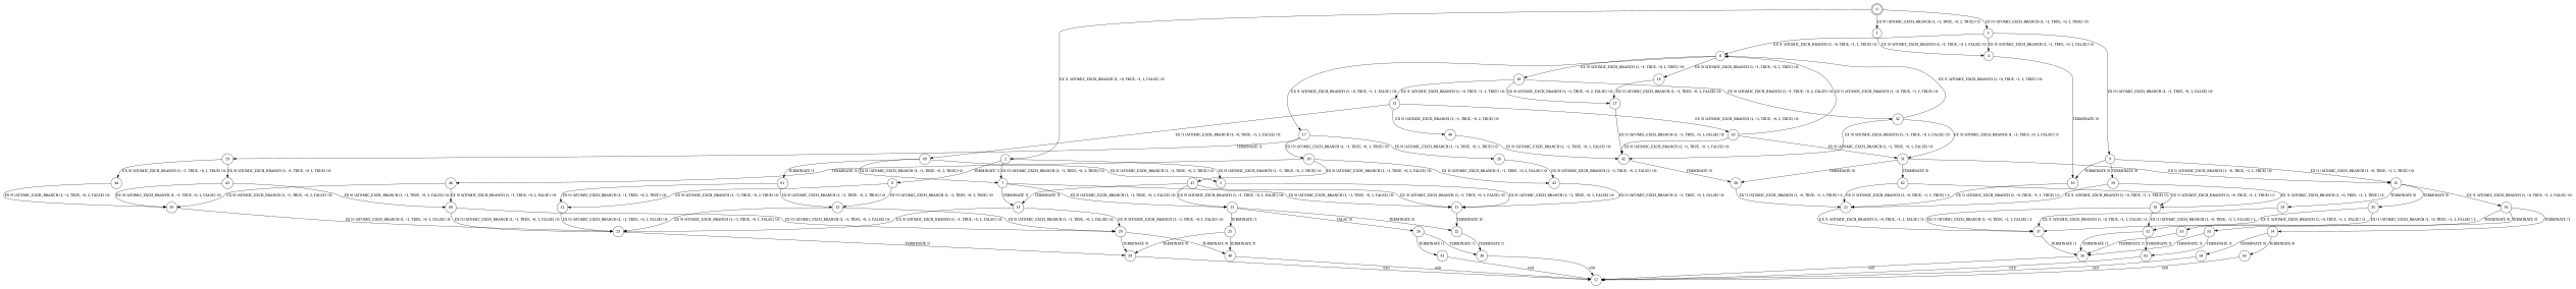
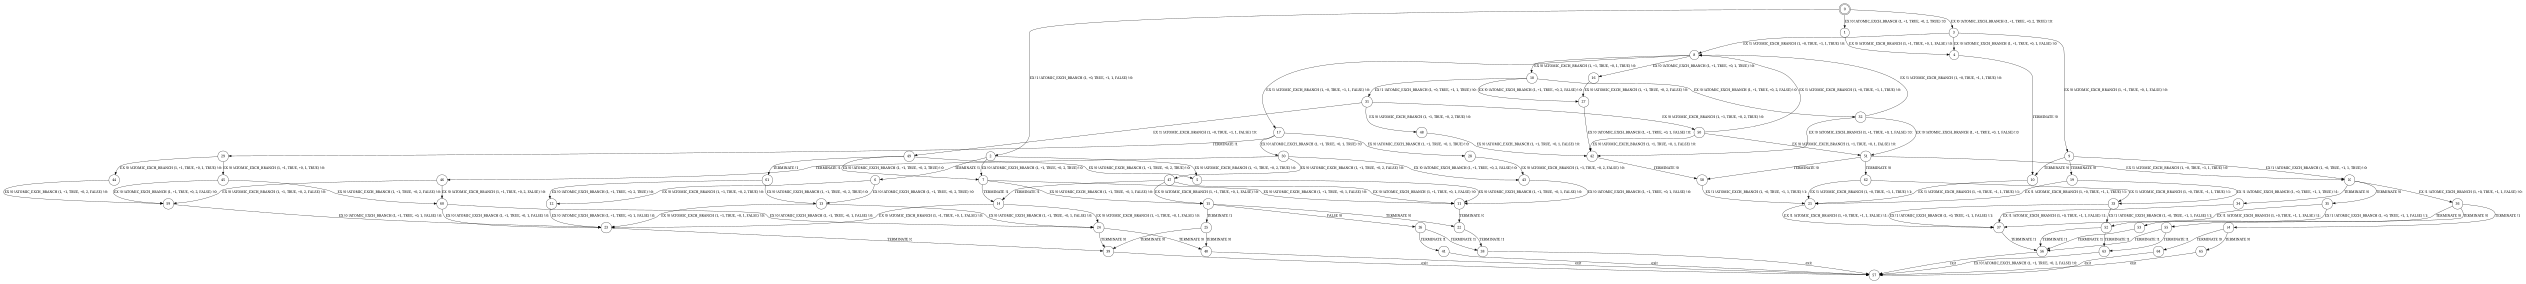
  digraph {
    fontname="Noto Serif"
    node [fontname="Noto Serif" shape=circle]
    edge [fontname="Noto Serif"]
    0 [peripheries=2]
    1
    2
    3
    4
    5
    6
    7
    8
    9
    10
    11
    12
    13
    14
    15
    16
    17
    18
    19
    20
    21
    22
    23
    24
    25
    26
    27
    28
    29
    30
    31
    32
    33
    34
    35
    36
    37
    38
    39
    40
    41
    42
    43
    44
    45
    46
    47
    48
    49
    50
    51
    52
    53
    54
    55
    56
    57
    58
    59
    60
    61
    62
    63
    64
    65
    0 -> 1 [label="EX !0 !ATOMIC_EXCH_BRANCH (1, +1, TRUE, +0, 2, TRUE) !:0:"]
    0 -> 2 [label="EX !1 !ATOMIC_EXCH_BRANCH (1, +0, TRUE, +1, 1, FALSE) !:0:"]
    0 -> 3 [label="EX !0 !ATOMIC_EXCH_BRANCH (1, +1, TRUE, +0, 2, TRUE) !:0:"]
    1 -> 4 [label="EX !0 !ATOMIC_EXCH_BRANCH (1, +1, TRUE, +0, 1, FALSE) !:0:"]
    2 -> 5 [label="EX !0 !ATOMIC_EXCH_BRANCH (1, +1, TRUE, +0, 2, TRUE) !:0:"]
    2 -> 6 [label="TERMINATE !1"]
    2 -> 7 [label="EX !0 !ATOMIC_EXCH_BRANCH (1, +1, TRUE, +0, 2, TRUE) !:0:"]
    3 -> 4 [label="EX !0 !ATOMIC_EXCH_BRANCH (1, +1, TRUE, +0, 1, FALSE) !:0:"]
    3 -> 8 [label="EX !1 !ATOMIC_EXCH_BRANCH (1, +0, TRUE, +1, 1, TRUE) !:0:"]
    3 -> 9 [label="EX !0 !ATOMIC_EXCH_BRANCH (1, +1, TRUE, +0, 1, FALSE) !:0:"]
    4 -> 10 [label="TERMINATE !0"]
    5 -> 11 [label="EX !0 !ATOMIC_EXCH_BRANCH (1, +1, TRUE, +0, 1, FALSE) !:0:"]
    6 -> 12 [label="EX !0 !ATOMIC_EXCH_BRANCH (1, +1, TRUE, +0, 2, TRUE) !:0:"]
    6 -> 13 [label="EX !0 !ATOMIC_EXCH_BRANCH (1, +1, TRUE, +0, 2, TRUE) !:0:"]
    7 -> 11 [label="EX !0 !ATOMIC_EXCH_BRANCH (1, +1, TRUE, +0, 1, FALSE) !:0:"]
    7 -> 14 [label="TERMINATE !1"]
    7 -> 15 [label="EX !0 !ATOMIC_EXCH_BRANCH (1, +1, TRUE, +0, 1, FALSE) !:0:"]
    8 -> 16 [label="EX !0 !ATOMIC_EXCH_BRANCH (1, +1, TRUE, +0, 1, TRUE) !:0:"]
    8 -> 17 [label="EX !1 !ATOMIC_EXCH_BRANCH (1, +0, TRUE, +1, 1, FALSE) !:0:"]
    8 -> 18 [label="EX !0 !ATOMIC_EXCH_BRANCH (1, +1, TRUE, +0, 1, TRUE) !:0:"]
    9 -> 10 [label="TERMINATE !0"]
    9 -> 19 [label="TERMINATE !0"]
    9 -> 20 [label="EX !1 !ATOMIC_EXCH_BRANCH (1, +0, TRUE, +1, 1, TRUE) !:0:"]
    10 -> 21 [label="EX !1 !ATOMIC_EXCH_BRANCH (1, +0, TRUE, +1, 1, TRUE) !:1:"]
    11 -> 22 [label="TERMINATE !0"]
    12 -> 23 [label="EX !0 !ATOMIC_EXCH_BRANCH (1, +1, TRUE, +0, 1, FALSE) !:0:"]
    13 -> 23 [label="EX !0 !ATOMIC_EXCH_BRANCH (1, +1, TRUE, +0, 1, FALSE) !:0:"]
    13 -> 24 [label="EX !0 !ATOMIC_EXCH_BRANCH (1, +1, TRUE, +0, 1, FALSE) !:0:"]
    14 -> 23 [label="EX !0 !ATOMIC_EXCH_BRANCH (1, +1, TRUE, +0, 1, FALSE) !:0:"]
    14 -> 24 [label="EX !0 !ATOMIC_EXCH_BRANCH (1, +1, TRUE, +0, 1, FALSE) !:0:"]
    15 -> 22 [label="TERMINATE !0"]
    15 -> 25 [label="TERMINATE !1"]
    15 -> 26 [label="FALSE !0"]
    16 -> 27 [label="EX !0 !ATOMIC_EXCH_BRANCH (1, +1, TRUE, +0, 2, FALSE) !:0:"]
    17 -> 28 [label="EX !0 !ATOMIC_EXCH_BRANCH (1, +1, TRUE, +0, 1, TRUE) !:0:"]
    17 -> 29 [label="TERMINATE !1"]
    17 -> 30 [label="EX !0 !ATOMIC_EXCH_BRANCH (1, +1, TRUE, +0, 1, TRUE) !:0:"]
    18 -> 27 [label="EX !0 !ATOMIC_EXCH_BRANCH (1, +1, TRUE, +0, 2, FALSE) !:0:"]
    18 -> 31 [label="EX !1 !ATOMIC_EXCH_BRANCH (1, +0, TRUE, +1, 1, TRUE) !:0:"]
    18 -> 32 [label="EX !0 !ATOMIC_EXCH_BRANCH (1, +1, TRUE, +0, 2, FALSE) !:0:"]
    19 -> 21 [label="EX !1 !ATOMIC_EXCH_BRANCH (1, +0, TRUE, +1, 1, TRUE) !:1:"]
    19 -> 33 [label="EX !1 !ATOMIC_EXCH_BRANCH (1, +0, TRUE, +1, 1, TRUE) !:1:"]
    20 -> 34 [label="TERMINATE !0"]
    20 -> 35 [label="TERMINATE !0"]
    20 -> 36 [label="EX !1 !ATOMIC_EXCH_BRANCH (1, +0, TRUE, +1, 1, FALSE) !:0:"]
    21 -> 37 [label="EX !1 !ATOMIC_EXCH_BRANCH (1, +0, TRUE, +1, 1, FALSE) !:1:"]
    22 -> 38 [label="TERMINATE !1"]
    23 -> 39 [label="TERMINATE !0"]
    24 -> 39 [label="TERMINATE !0"]
    24 -> 40 [label="TERMINATE !0"]
    25 -> 39 [label="TERMINATE !0"]
    25 -> 40 [label="TERMINATE !0"]
    26 -> 38 [label="TERMINATE !1"]
    26 -> 41 [label="TERMINATE !1"]
    27 -> 42 [label="EX !0 !ATOMIC_EXCH_BRANCH (1, +1, TRUE, +0, 1, FALSE) !:0:"]
    28 -> 43 [label="EX !0 !ATOMIC_EXCH_BRANCH (1, +1, TRUE, +0, 2, FALSE) !:0:"]
    29 -> 44 [label="EX !0 !ATOMIC_EXCH_BRANCH (1, +1, TRUE, +0, 1, TRUE) !:0:"]
    29 -> 45 [label="EX !0 !ATOMIC_EXCH_BRANCH (1, +1, TRUE, +0, 1, TRUE) !:0:"]
    30 -> 43 [label="EX !0 !ATOMIC_EXCH_BRANCH (1, +1, TRUE, +0, 2, FALSE) !:0:"]
    30 -> 46 [label="TERMINATE !1"]
    30 -> 47 [label="EX !0 !ATOMIC_EXCH_BRANCH (1, +1, TRUE, +0, 2, FALSE) !:0:"]
    31 -> 48 [label="EX !0 !ATOMIC_EXCH_BRANCH (1, +1, TRUE, +0, 2, TRUE) !:0:"]
    31 -> 49 [label="EX !1 !ATOMIC_EXCH_BRANCH (1, +0, TRUE, +1, 1, FALSE) !:0:"]
    31 -> 50 [label="EX !0 !ATOMIC_EXCH_BRANCH (1, +1, TRUE, +0, 2, TRUE) !:0:"]
    32 -> 8 [label="EX !1 !ATOMIC_EXCH_BRANCH (1, +0, TRUE, +1, 1, TRUE) !:0:"]
    32 -> 42 [label="EX !0 !ATOMIC_EXCH_BRANCH (1, +1, TRUE, +0, 1, FALSE) !:0:"]
    32 -> 51 [label="EX !0 !ATOMIC_EXCH_BRANCH (1, +1, TRUE, +0, 1, FALSE) !:0:"]
    33 -> 37 [label="EX !1 !ATOMIC_EXCH_BRANCH (1, +0, TRUE, +1, 1, FALSE) !:1:"]
    33 -> 52 [label="EX !1 !ATOMIC_EXCH_BRANCH (1, +0, TRUE, +1, 1, FALSE) !:1:"]
    34 -> 37 [label="EX !1 !ATOMIC_EXCH_BRANCH (1, +0, TRUE, +1, 1, FALSE) !:1:"]
    35 -> 37 [label="EX !1 !ATOMIC_EXCH_BRANCH (1, +0, TRUE, +1, 1, FALSE) !:1:"]
    35 -> 52 [label="EX !1 !ATOMIC_EXCH_BRANCH (1, +0, TRUE, +1, 1, FALSE) !:1:"]
    36 -> 53 [label="TERMINATE !0"]
    36 -> 54 [label="TERMINATE !1"]
    36 -> 55 [label="TERMINATE !0"]
    37 -> 56 [label="TERMINATE !1"]
    38 -> 57 [label=exit]
    39 -> 57 [label=exit]
    40 -> 57 [label=exit]
    41 -> 57 [label=exit]
    42 -> 58 [label="TERMINATE !0"]
    43 -> 11 [label="EX !0 !ATOMIC_EXCH_BRANCH (1, +1, TRUE, +0, 1, FALSE) !:0:"]
    44 -> 59 [label="EX !0 !ATOMIC_EXCH_BRANCH (1, +1, TRUE, +0, 2, FALSE) !:0:"]
    45 -> 59 [label="EX !0 !ATOMIC_EXCH_BRANCH (1, +1, TRUE, +0, 2, FALSE) !:0:"]
    45 -> 60 [label="EX !0 !ATOMIC_EXCH_BRANCH (1, +1, TRUE, +0, 2, FALSE) !:0:"]
    46 -> 59 [label="EX !0 !ATOMIC_EXCH_BRANCH (1, +1, TRUE, +0, 2, FALSE) !:0:"]
    46 -> 60 [label="EX !0 !ATOMIC_EXCH_BRANCH (1, +1, TRUE, +0, 2, FALSE) !:0:"]
    47 -> 11 [label="EX !0 !ATOMIC_EXCH_BRANCH (1, +1, TRUE, +0, 1, FALSE) !:0:"]
    47 -> 14 [label="TERMINATE !1"]
    47 -> 15 [label="EX !0 !ATOMIC_EXCH_BRANCH (1, +1, TRUE, +0, 1, FALSE) !:0:"]
    48 -> 42 [label="EX !0 !ATOMIC_EXCH_BRANCH (1, +1, TRUE, +0, 1, FALSE) !:0:"]
    49 -> 5 [label="EX !0 !ATOMIC_EXCH_BRANCH (1, +1, TRUE, +0, 2, TRUE) !:0:"]
    49 -> 7 [label="EX !0 !ATOMIC_EXCH_BRANCH (1, +1, TRUE, +0, 2, TRUE) !:0:"]
    49 -> 61 [label="TERMINATE !1"]
    50 -> 8 [label="EX !1 !ATOMIC_EXCH_BRANCH (1, +0, TRUE, +1, 1, TRUE) !:0:"]
    50 -> 42 [label="EX !0 !ATOMIC_EXCH_BRANCH (1, +1, TRUE, +0, 1, FALSE) !:0:"]
    50 -> 51 [label="EX !0 !ATOMIC_EXCH_BRANCH (1, +1, TRUE, +0, 1, FALSE) !:0:"]
    51 -> 20 [label="EX !1 !ATOMIC_EXCH_BRANCH (1, +0, TRUE, +1, 1, TRUE) !:0:"]
    51 -> 58 [label="TERMINATE !0"]
    51 -> 62 [label="TERMINATE !0"]
    52 -> 56 [label="TERMINATE !1"]
    52 -> 63 [label="TERMINATE !1"]
    53 -> 56 [label="TERMINATE !1"]
    54 -> 64 [label="TERMINATE !0"]
    54 -> 65 [label="TERMINATE !0"]
    55 -> 56 [label="TERMINATE !1"]
    55 -> 63 [label="TERMINATE !1"]
    56 -> 57 [label=exit]
    58 -> 21 [label="EX !1 !ATOMIC_EXCH_BRANCH (1, +0, TRUE, +1, 1, TRUE) !:1:"]
    59 -> 23 [label="EX !0 !ATOMIC_EXCH_BRANCH (1, +1, TRUE, +0, 1, FALSE) !:0:"]
    60 -> 23 [label="EX !0 !ATOMIC_EXCH_BRANCH (1, +1, TRUE, +0, 1, FALSE) !:0:"]
    60 -> 24 [label="EX !0 !ATOMIC_EXCH_BRANCH (1, +1, TRUE, +0, 1, FALSE) !:0:"]
    61 -> 12 [label="EX !0 !ATOMIC_EXCH_BRANCH (1, +1, TRUE, +0, 2, TRUE) !:0:"]
    61 -> 13 [label="EX !0 !ATOMIC_EXCH_BRANCH (1, +1, TRUE, +0, 2, TRUE) !:0:"]
    62 -> 21 [label="EX !1 !ATOMIC_EXCH_BRANCH (1, +0, TRUE, +1, 1, TRUE) !:1:"]
    62 -> 33 [label="EX !1 !ATOMIC_EXCH_BRANCH (1, +0, TRUE, +1, 1, TRUE) !:1:"]
-   63 -> 57 [label=exit]
+   63 -> 57 [label="EX !0 !ATOMIC_EXCH_BRANCH (1, +1, TRUE, +0, 2, FALSE) !:0:"]
    64 -> 57 [label=exit]
    65 -> 57 [label=exit]
  }
